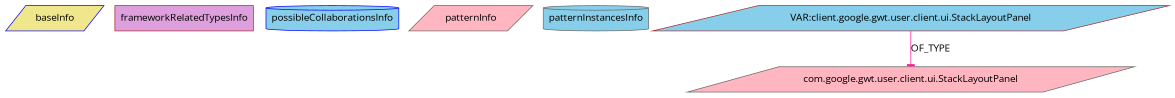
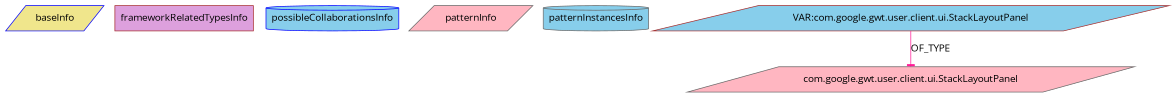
  digraph {
    fontname="Open Sans"
    node [style=filled fillcolor=skyblue color=gray40 shape=parallelogram fontname="Open Sans"]
    baseInfo [category=pattern graphId=1206 isAnonymous=false possibleRelation=false fillcolor=khaki color=blue]
    frameworkRelatedTypesInfo [fillcolor=plum color=brown shape=box]
    possibleCollaborationsInfo [color=blue shape=cylinder]
    patternInfo [frequency=2.0 patternRootClient=null fillcolor=lightpink]
    patternInstancesInfo [0="MainMain-ChatCafeine~/MainMain-ChatCafeine/ChatCafeine-master/ChatCafeine/src/sources/client/vue/administration/AdminPanel.java~AdminPanel~204" 1="akjava-GWT-Hangouts~/akjava-GWT-Hangouts/GWT-Hangouts-master/apps/sound-player/src/com/akjava/gwt/hangout/soundplayer/client/HangoutSoundPlayer.java~HangoutSoundPlayer~561" shape=cylinder]
    n6 [isFrameworkType=false label="com.google.gwt.user.client.ui.StackLayoutPanel" vertexType=FRAMEWORK_CLASS_TYPE fillcolor=lightpink]
-   n7 [isFrameworkType=false label="VAR:client.google.gwt.user.client.ui.StackLayoutPanel" vertexType=VARIABLE_EXPRESION color=brown]
+   n7 [isFrameworkType=false label="VAR:com.google.gwt.user.client.ui.StackLayoutPanel" vertexType=VARIABLE_EXPRESION color=brown]
    n7 -> n6 [label=OF_TYPE color=deeppink arrowhead=tee fontname="Open Sans"]
  }
